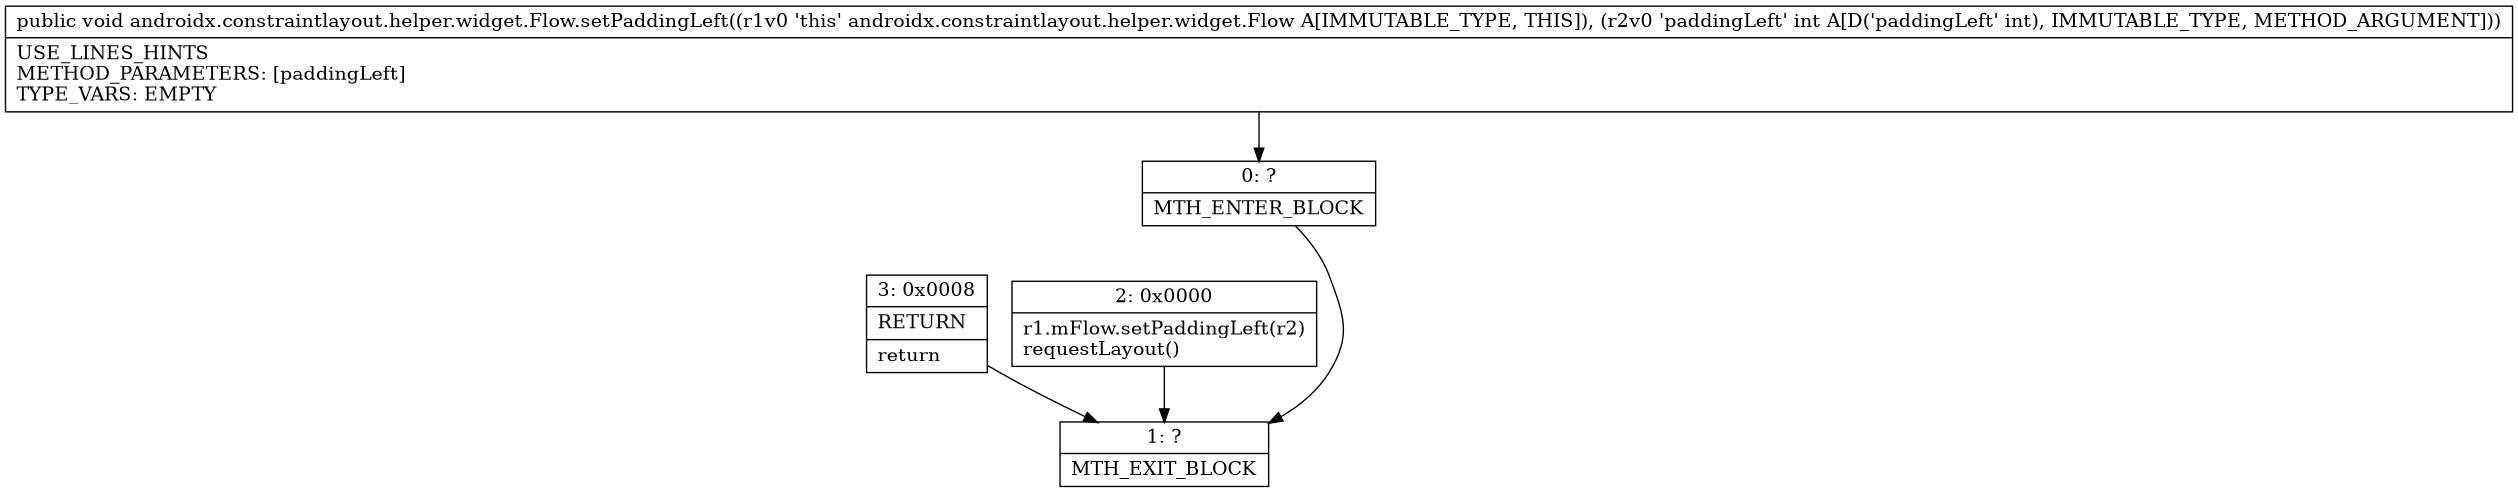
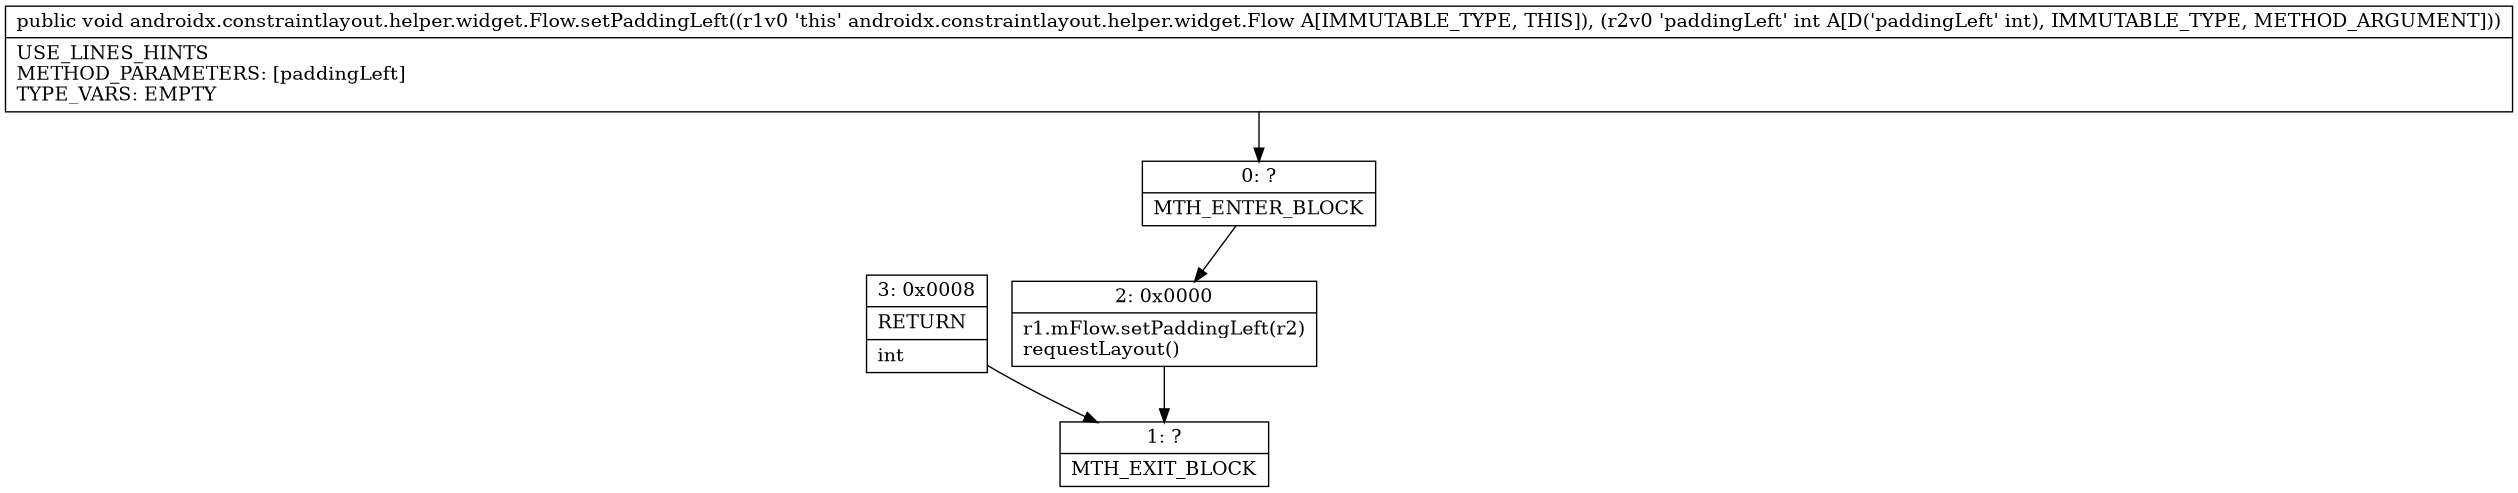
  digraph {
    node [shape=record]
    n1 [label="{0\:\ ?|MTH_ENTER_BLOCK\l}"]
    n2 [label="{2\:\ 0x0000|r1.mFlow.setPaddingLeft(r2)\lrequestLayout()\l}"]
    n3 [label="{1\:\ ?|MTH_EXIT_BLOCK\l}"]
-   n4 [label="{3\:\ 0x0008|RETURN\l|return\l}"]
+   n4 [label="{3\:\ 0x0008|RETURN\l|int\l}"]
    n5 [label="{public void androidx.constraintlayout.helper.widget.Flow.setPaddingLeft((r1v0 'this' androidx.constraintlayout.helper.widget.Flow A[IMMUTABLE_TYPE, THIS]), (r2v0 'paddingLeft' int A[D('paddingLeft' int), IMMUTABLE_TYPE, METHOD_ARGUMENT]))  | USE_LINES_HINTS\lMETHOD_PARAMETERS: [paddingLeft]\lTYPE_VARS: EMPTY\l}"]
-   n1 -> n3
+   n1 -> n2
    n2 -> n3
    n4 -> n3
    n5 -> n1
  }
